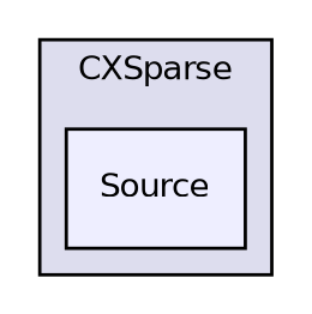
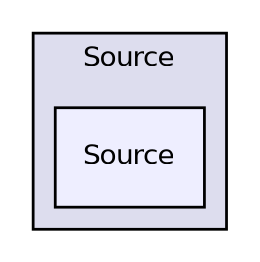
  digraph {
    compound=true
    n1 [fillcolor="#eeeeff" fontname=Helvetica fontsize=10 label=Source pencolor=black shape=box style=filled]
    subgraph cluster_1 {
      bgcolor="#ddddee"
      fontname=Helvetica
      fontsize=10
-     label=CXSparse
+     label=Source
      pencolor=black
      n1
    }
  }
